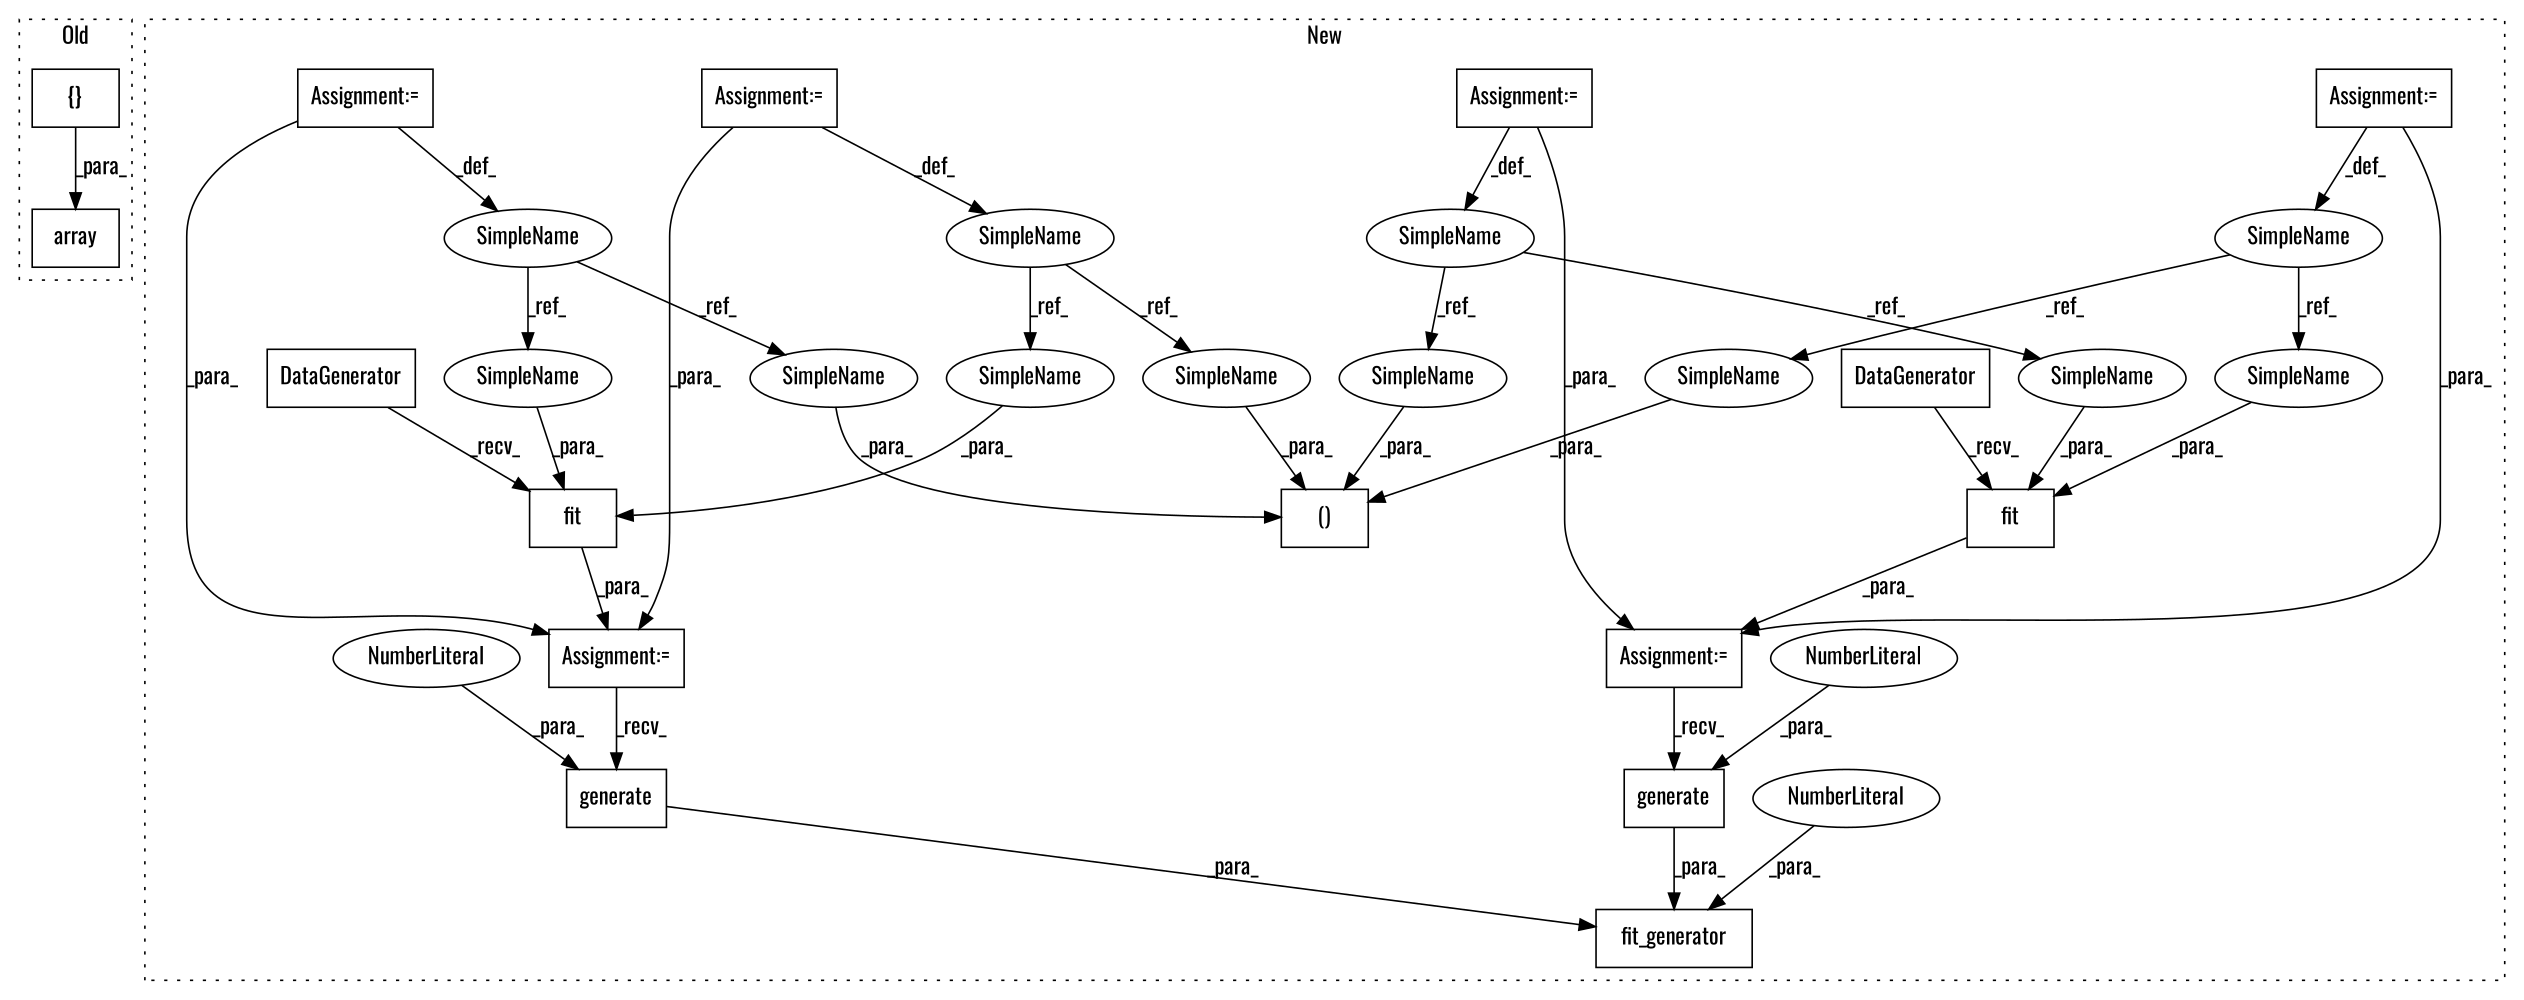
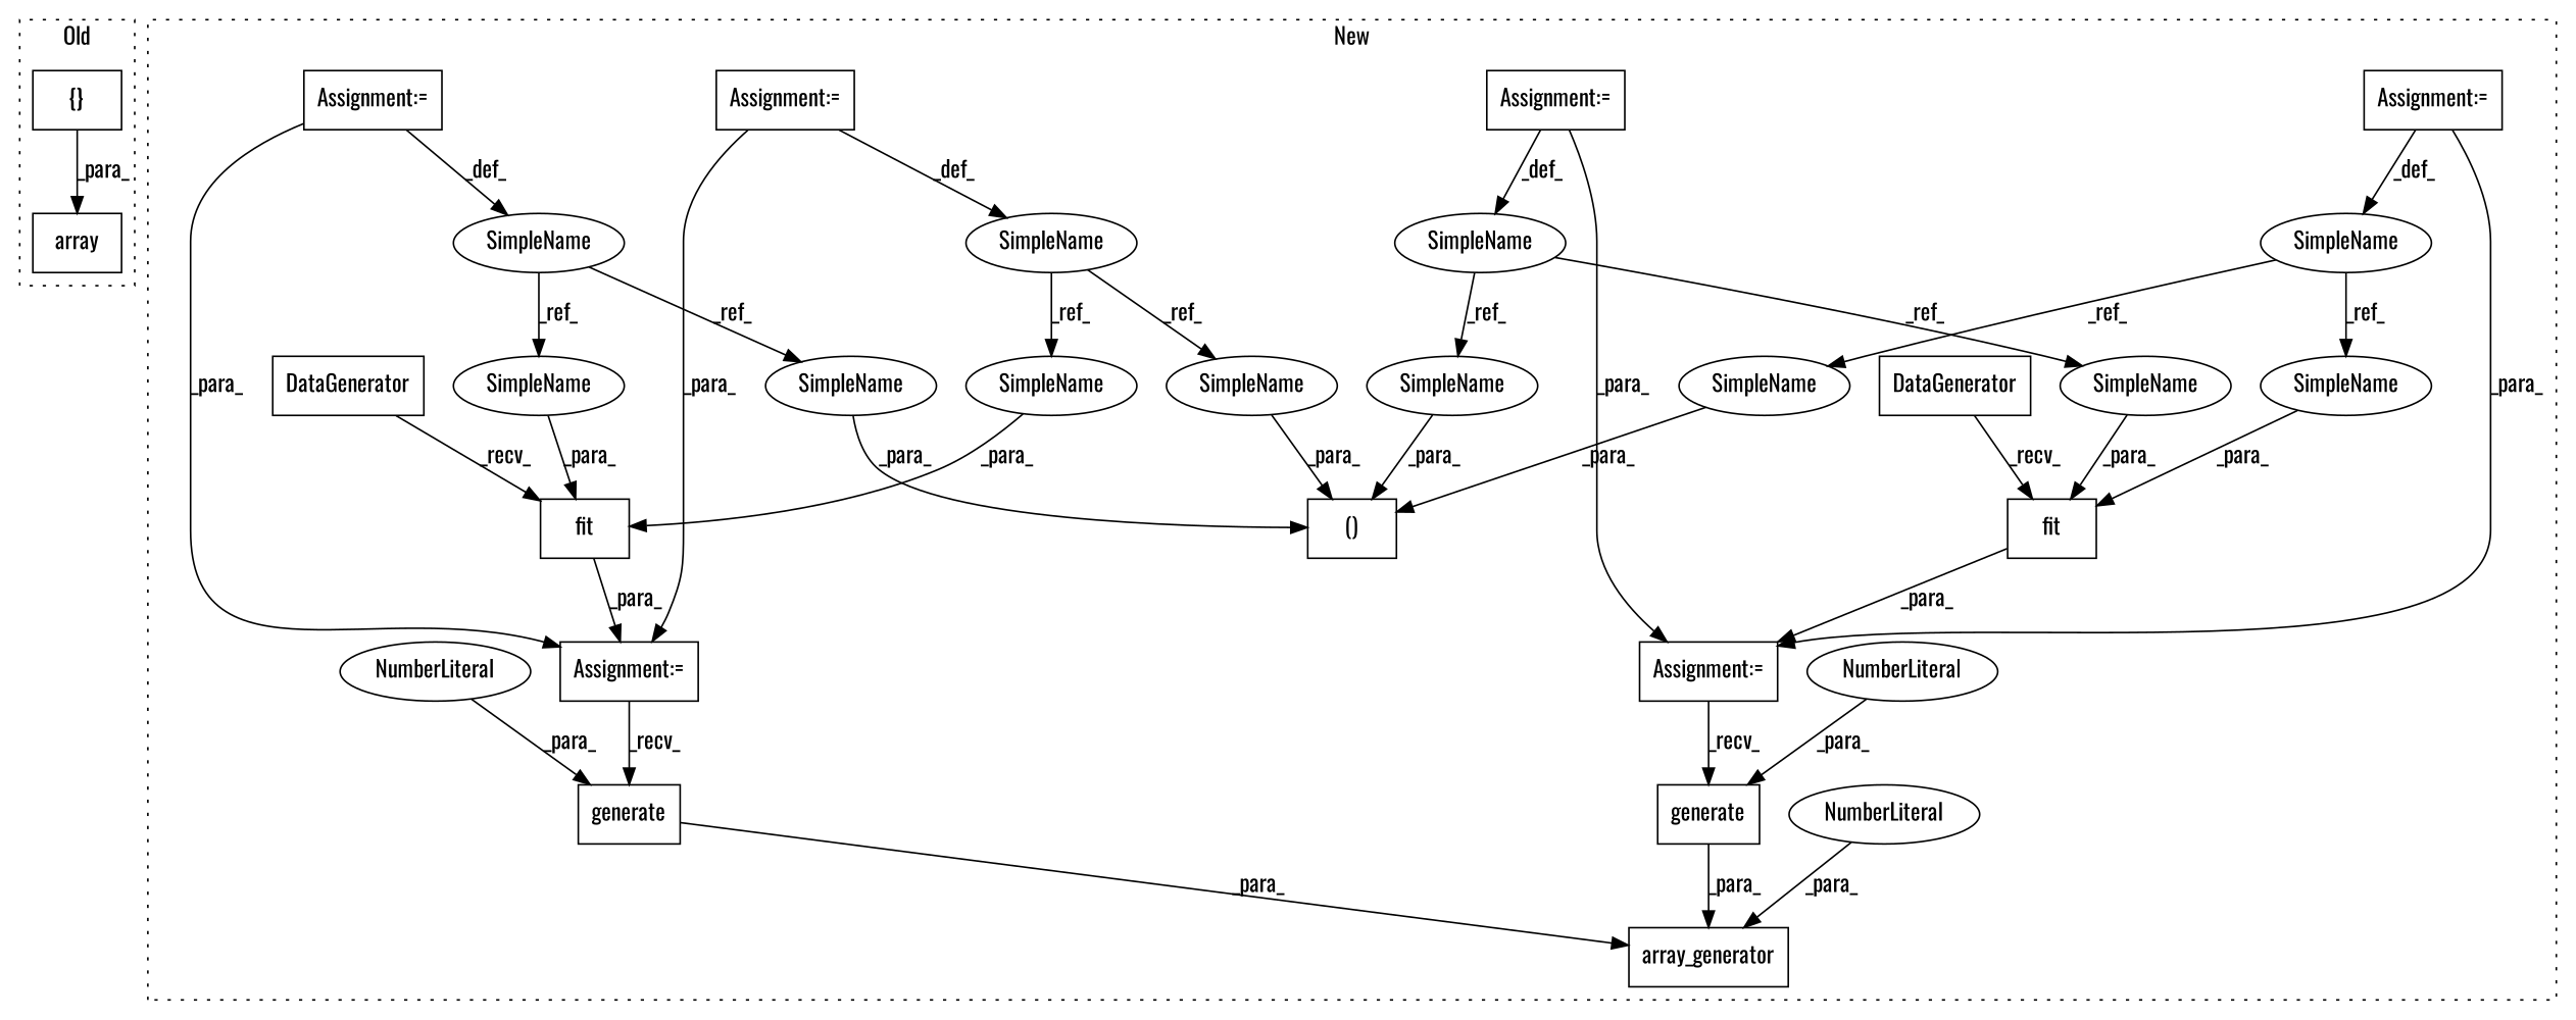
  digraph {
    fontname=Oswald
    node [a=42 l=7 s=560 shape=box fontname=Oswald]
    edge [fontname=Oswald]
    n1 [a=32 l="6,1" label=array s="1491,1513"]
    n2 [a=4 l="1,1" label="{}" s="1506,1512"]
-   n3 [a=32 l="14,1" label=fit_generator s="1621,1716"]
+   n3 [a=32 l="14,1" label=array_generator s="1621,1716"]
    n4 [a=32 l="9,1" label=generate s="1645,1673"]
    n5 [a=34 l=1 label=NumberLiteral s=1672 shape=ellipse]
    n6 [a=32 l="9,1" label=generate s="1684,1712"]
    n7 [a=32 l="4,1" label=fit s="1443,1462"]
    n8 [label=SimpleName shape=ellipse]
    n9 [a=106 l=65 label="()" s=1282]
    n10 [l=6 label=SimpleName s=263 shape=ellipse]
    n11 [a=32 l="4,1" label=fit s="1494,1511"]
    n12 [a=34 l=1 label=NumberLiteral s=1711 shape=ellipse]
    n13 [a=34 l=2 label=NumberLiteral s=1714 shape=ellipse]
    n14 [l=6 label=SimpleName s=462 shape=ellipse]
    n15 [label=SimpleName s=279 shape=ellipse]
    n16 [a=32 l=15 label=DataGenerator s=1427]
    n17 [a=7 label="Assignment:="]
    n18 [a=32 l=15 label=DataGenerator s=1478]
    n19 [a=7 label="Assignment:=" s=279]
    n20 [a=7 l=1 label="Assignment:=" s=1477]
    n21 [a=7 l=6 label="Assignment:=" s=462]
    n22 [a=7 l=1 label="Assignment:=" s=1426]
    n23 [a=7 l=6 label="Assignment:=" s=263]
    n24 [l=6 label=SimpleName s=1341 shape=ellipse]
    n25 [l=6 label=SimpleName s=1505 shape=ellipse]
    n26 [label=SimpleName s=1321 shape=ellipse]
    n27 [label=SimpleName s=1455 shape=ellipse]
    n28 [l=6 label=SimpleName s=1302 shape=ellipse]
    n29 [l=6 label=SimpleName s=1498 shape=ellipse]
    n30 [label=SimpleName s=1282 shape=ellipse]
    n31 [label=SimpleName s=1447 shape=ellipse]
    subgraph cluster_1 {
      label=Old
      style=dotted
      n1
      n2
    }
    subgraph cluster_2 {
      label=New
      style=dotted
      n3
      n4
      n5
      n6
      n7
      n8
      n9
      n10
      n11
      n12
      n13
      n14
      n15
      n16
      n17
      n18
      n19
      n20
      n21
      n22
      n23
      n24
      n25
      n26
      n27
      n28
      n29
      n30
      n31
    }
    n2 -> n1 [label=_para_]
    n4 -> n3 [label=_para_]
    n5 -> n4 [label=_para_]
    n6 -> n3 [label=_para_]
    n7 -> n22 [label=_para_]
    n8 -> n30 [label=_ref_]
    n8 -> n31 [label=_ref_]
    n10 -> n28 [label=_ref_]
    n10 -> n29 [label=_ref_]
    n11 -> n20 [label=_para_]
    n12 -> n6 [label=_para_]
    n13 -> n3 [label=_para_]
    n14 -> n24 [label=_ref_]
    n14 -> n25 [label=_ref_]
    n15 -> n26 [label=_ref_]
    n15 -> n27 [label=_ref_]
    n16 -> n7 [label=_recv_]
    n17 -> n8 [label=_def_]
    n17 -> n22 [label=_para_]
    n18 -> n11 [label=_recv_]
    n19 -> n15 [label=_def_]
    n19 -> n22 [label=_para_]
    n20 -> n6 [label=_recv_]
    n21 -> n14 [label=_def_]
    n21 -> n20 [label=_para_]
    n22 -> n4 [label=_recv_]
    n23 -> n10 [label=_def_]
    n23 -> n20 [label=_para_]
    n24 -> n9 [label=_para_]
    n25 -> n11 [label=_para_]
    n26 -> n9 [label=_para_]
    n27 -> n7 [label=_para_]
    n28 -> n9 [label=_para_]
    n29 -> n11 [label=_para_]
    n30 -> n9 [label=_para_]
    n31 -> n7 [label=_para_]
  }
